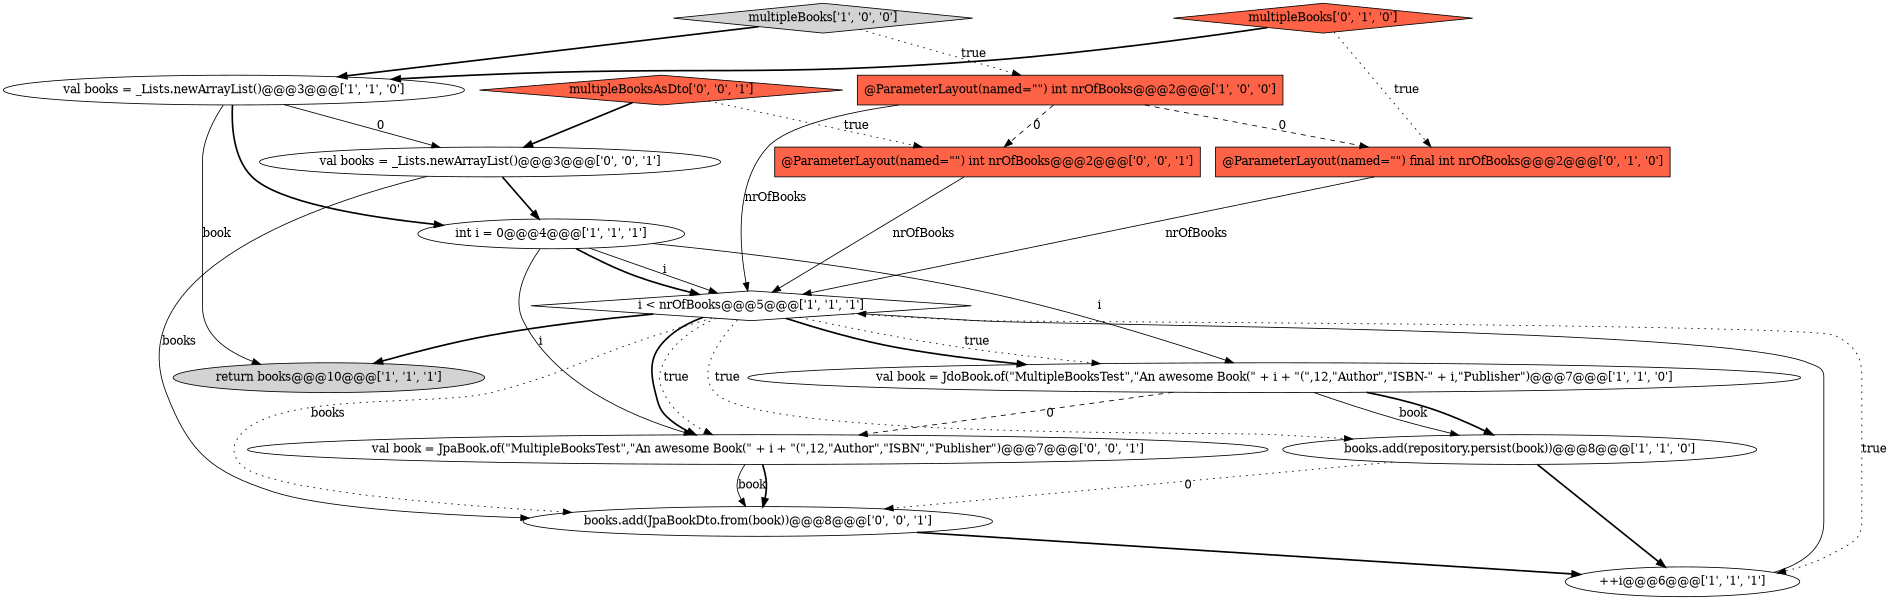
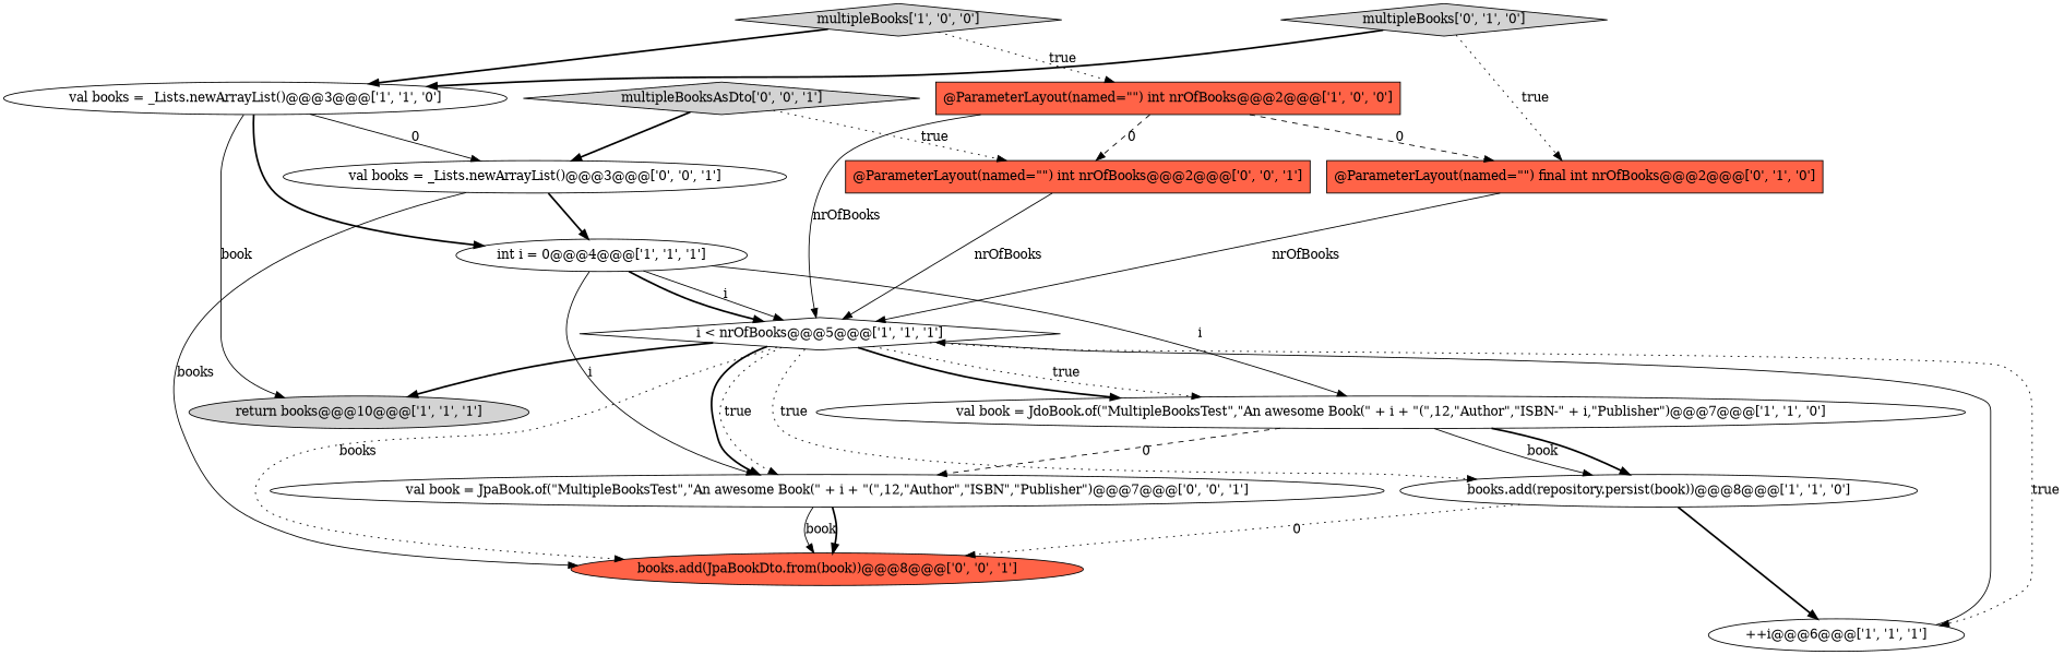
  digraph {
    node [fillcolor=white shape=ellipse style=filled]
    edge [style=bold]
    n1 [fillcolor=lightgray label="multipleBooks['1', '0', '0']" shape=diamond]
    n2 [label="val books = _Lists.newArrayList()@@@3@@@['1', '1', '0']"]
    n3 [fillcolor=tomato label="@ParameterLayout(named=\"\") int nrOfBooks@@@2@@@['1', '0', '0']" shape=box]
    n4 [label="val books = _Lists.newArrayList()@@@3@@@['0', '0', '1']"]
    n5 [fillcolor=lightgray label="return books@@@10@@@['1', '1', '1']"]
    n6 [label="int i = 0@@@4@@@['1', '1', '1']"]
    n7 [fillcolor=tomato label="@ParameterLayout(named=\"\") final int nrOfBooks@@@2@@@['0', '1', '0']" shape=box]
    n8 [label="i < nrOfBooks@@@5@@@['1', '1', '1']" shape=diamond]
    n9 [fillcolor=tomato label="@ParameterLayout(named=\"\") int nrOfBooks@@@2@@@['0', '0', '1']" shape=box]
    n10 [label="books.add(repository.persist(book))@@@8@@@['1', '1', '0']"]
    n11 [label="++i@@@6@@@['1', '1', '1']"]
-   n12 [label="books.add(JpaBookDto.from(book))@@@8@@@['0', '0', '1']"]
+   n12 [fillcolor=tomato label="books.add(JpaBookDto.from(book))@@@8@@@['0', '0', '1']"]
    n13 [label="val book = JpaBook.of(\"MultipleBooksTest\",\"An awesome Book(\" + i + \"(\",12,\"Author\",\"ISBN\",\"Publisher\")@@@7@@@['0', '0', '1']"]
    n14 [label="val book = JdoBook.of(\"MultipleBooksTest\",\"An awesome Book(\" + i + \"(\",12,\"Author\",\"ISBN-\" + i,\"Publisher\")@@@7@@@['1', '1', '0']"]
-   n15 [fillcolor=tomato label="multipleBooksAsDto['0', '0', '1']" shape=diamond]
-   n16 [fillcolor=tomato label="multipleBooks['0', '1', '0']" shape=diamond]
+   n15 [fillcolor=lightgray label="multipleBooksAsDto['0', '0', '1']" shape=diamond]
+   n16 [fillcolor=lightgray label="multipleBooks['0', '1', '0']" shape=diamond]
    n1 -> n2
    n1 -> n3 [label=true style=dotted]
    n2 -> n4 [label=0 style=solid]
    n2 -> n5 [label=book style=solid]
    n2 -> n6
    n3 -> n7 [label=0 style=dashed]
    n3 -> n8 [label=nrOfBooks style=solid]
    n3 -> n9 [label=0 style=dashed]
    n4 -> n6
    n4 -> n12 [label=books style=solid]
    n6 -> n8 [label=i style=solid]
    n6 -> n8
    n6 -> n13 [label=i style=solid]
    n6 -> n14 [label=i style=solid]
    n7 -> n8 [label=nrOfBooks style=solid]
    n8 -> n5
    n8 -> n10 [label=true style=dotted]
    n8 -> n11 [label=true style=dotted]
    n8 -> n12 [label=books style=dotted]
    n8 -> n13 [label=true style=dotted]
    n8 -> n13
    n8 -> n14
    n8 -> n14 [label=true style=dotted]
    n9 -> n8 [label=nrOfBooks style=solid]
    n10 -> n11
    n10 -> n12 [label=0 style=dotted]
    n11 -> n8 [style=solid]
-   n12 -> n11
    n13 -> n12 [label=book style=solid]
    n13 -> n12
    n14 -> n10 [label=book style=solid]
    n14 -> n10
    n14 -> n13 [label=0 style=dashed]
    n15 -> n4
    n15 -> n9 [label=true style=dotted]
    n16 -> n2
    n16 -> n7 [label=true style=dotted]
  }
